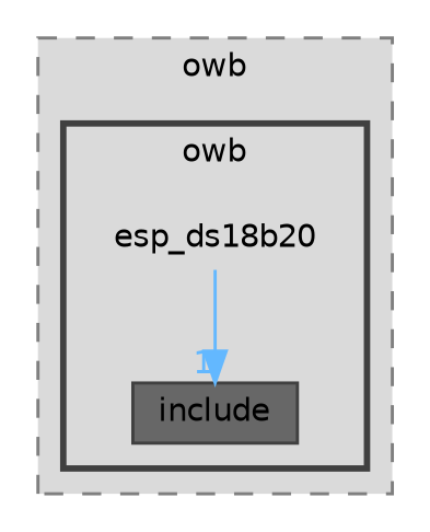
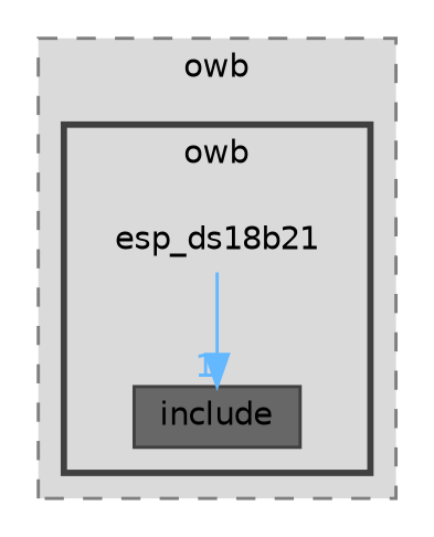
  digraph {
    compound=true
    node [fontname=Helvetica fontsize=10]
-   n1 [height=0.2 label=esp_ds18b20 shape=plaintext width=0.4]
+   n1 [height=0.2 label=esp_ds18b21 shape=plaintext width=0.4]
    n2 [color=grey25 fillcolor="#676767" height=0.2 label=include shape=box style=filled width=0.4]
    subgraph cluster_1 {
      bgcolor="#dadada"
      fontname=Helvetica
      fontsize=10
      label=owb
      pencolor=grey50
      style="filled,dashed"
      subgraph cluster_2 {
        bgcolor="#dadada"
        fontname=Helvetica
        fontsize=10
        pencolor=grey25
        style="filled,bold"
        n1
        n2
      }
    }
    n1 -> n2 [color=steelblue1 fontcolor=steelblue1 fontname=Helvetica fontsize=10 headlabel=1 labeldistance=1.5 labelfontname=Helvetica labelfontsize=10]
  }
